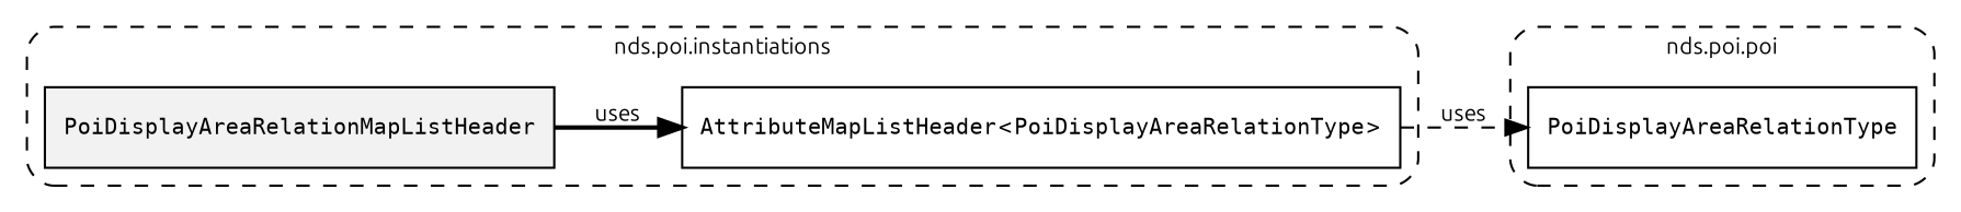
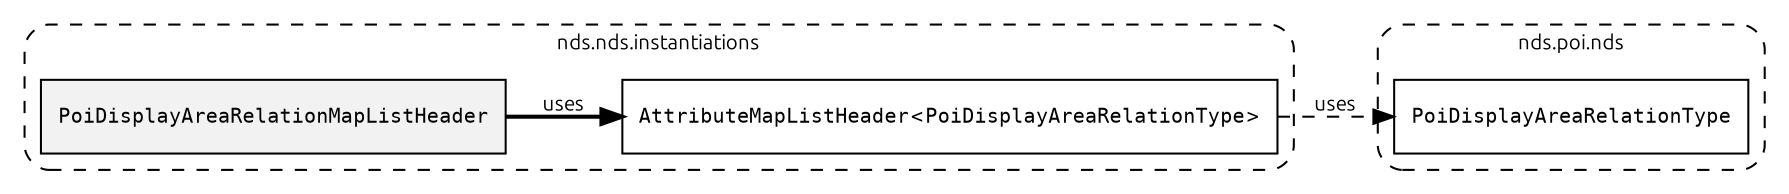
  digraph {
    fontname=Ubuntu
    fontsize=10
    rankdir=LR
    node [fontname=Ubuntu fontsize=10 shape=box]
    edge [fontname=Ubuntu fontsize=10]
    n1 [fillcolor="#0000000D" label=<<font face="monospace"><table align="center" border="0" cellspacing="0" cellpadding="0"><tr><td href="../../../content/packages/nds.poi.instantiations.html#InstantiateType-PoiDisplayAreaRelationMapListHeader" title="InstantiateType defined in nds.poi.instantiations">PoiDisplayAreaRelationMapListHeader</td></tr></table></font>> style=filled]
    n2 [label=<<font face="monospace"><table align="center" border="0" cellspacing="0" cellpadding="0"><tr><td href="../../../content/packages/nds.core.attributemap.html#Structure-AttributeMapListHeader" title="Structure defined in nds.core.attributemap">AttributeMapListHeader</td><td>&lt;</td><td><table align="center" border="0" cellspacing="0" cellpadding="0"><tr><td href="../../../content/packages/nds.poi.poi.html#Enum-PoiDisplayAreaRelationType" title="Enum defined in nds.poi.poi">PoiDisplayAreaRelationType</td></tr></table></td><td>&gt;</td></tr></table></font>>]
    n3 [label=<<font face="monospace"><table align="center" border="0" cellspacing="0" cellpadding="0"><tr><td href="../../../content/packages/nds.poi.poi.html#Enum-PoiDisplayAreaRelationType" title="Enum defined in nds.poi.poi">PoiDisplayAreaRelationType</td></tr></table></font>>]
    subgraph cluster_1 {
-     label="nds.poi.instantiations"
+     label="nds.nds.instantiations"
      style="dashed, rounded"
      n1
      n2
    }
    subgraph cluster_2 {
-     label="nds.poi.poi"
+     label="nds.poi.nds"
      style="dashed, rounded"
      n3
    }
    n1 -> n2 [label=uses style=bold]
    n2 -> n3 [label=uses style=dashed]
  }
